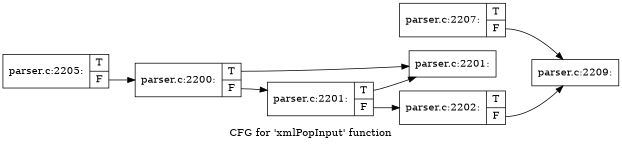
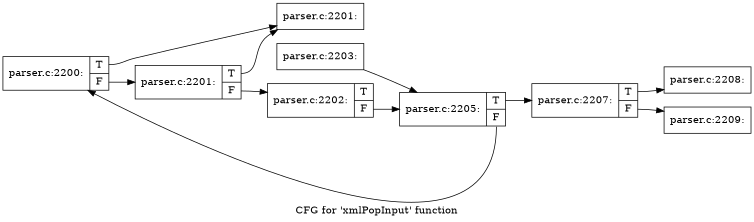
  digraph {
    label="CFG for 'xmlPopInput' function"
    rankdir=LR
    node [shape=record]
    edge [tailport=s0]
    n1 [label="{parser.c:2200:|{<s0>T|<s1>F}}"]
    n2 [label="{parser.c:2201:}"]
    n3 [label="{parser.c:2201:|{<s0>T|<s1>F}}"]
    n4 [label="{parser.c:2202:|{<s0>T|<s1>F}}"]
    n5 [label="{parser.c:2205:|{<s0>T|<s1>F}}"]
+   n6 [label="{parser.c:2203:}"]
    n7 [label="{parser.c:2207:|{<s0>T|<s1>F}}"]
    n8 [label="{parser.c:2209:}"]
+   n9 [label="{parser.c:2208:}"]
    n1 -> n2
    n1 -> n3 [tailport=s1]
    n3 -> n2
    n3 -> n4 [tailport=s1]
-   n4 -> n8 [tailport=s1]
+   n4 -> n5 [tailport=s1]
    n5 -> n1 [tailport=s1]
+   n5 -> n7
+   n6 -> n5
    n7 -> n8 [tailport=s1]
+   n7 -> n9
  }
